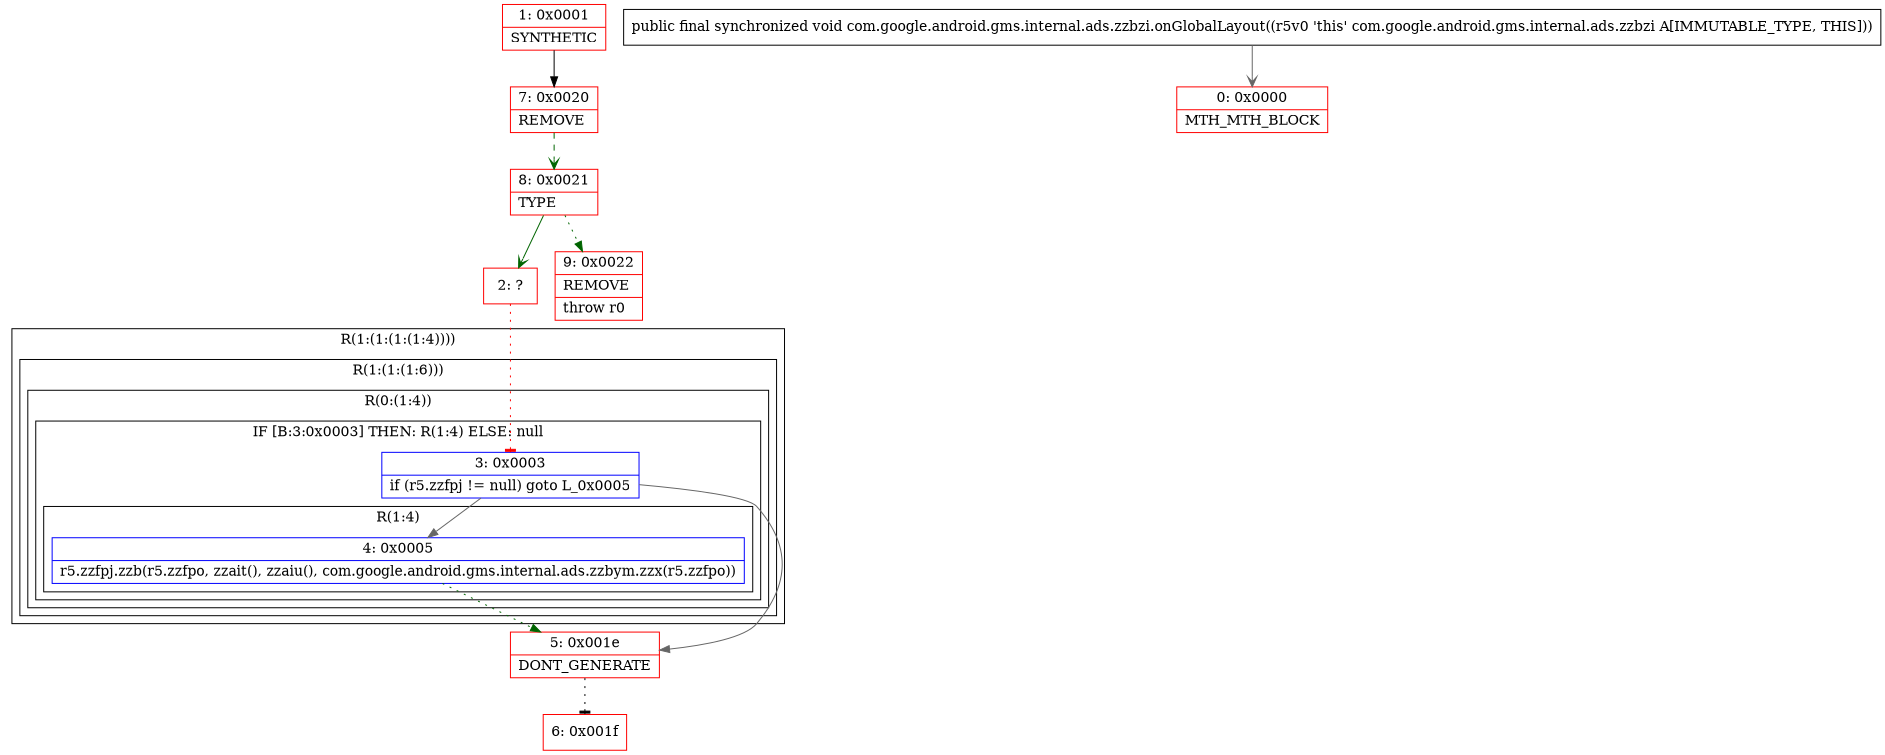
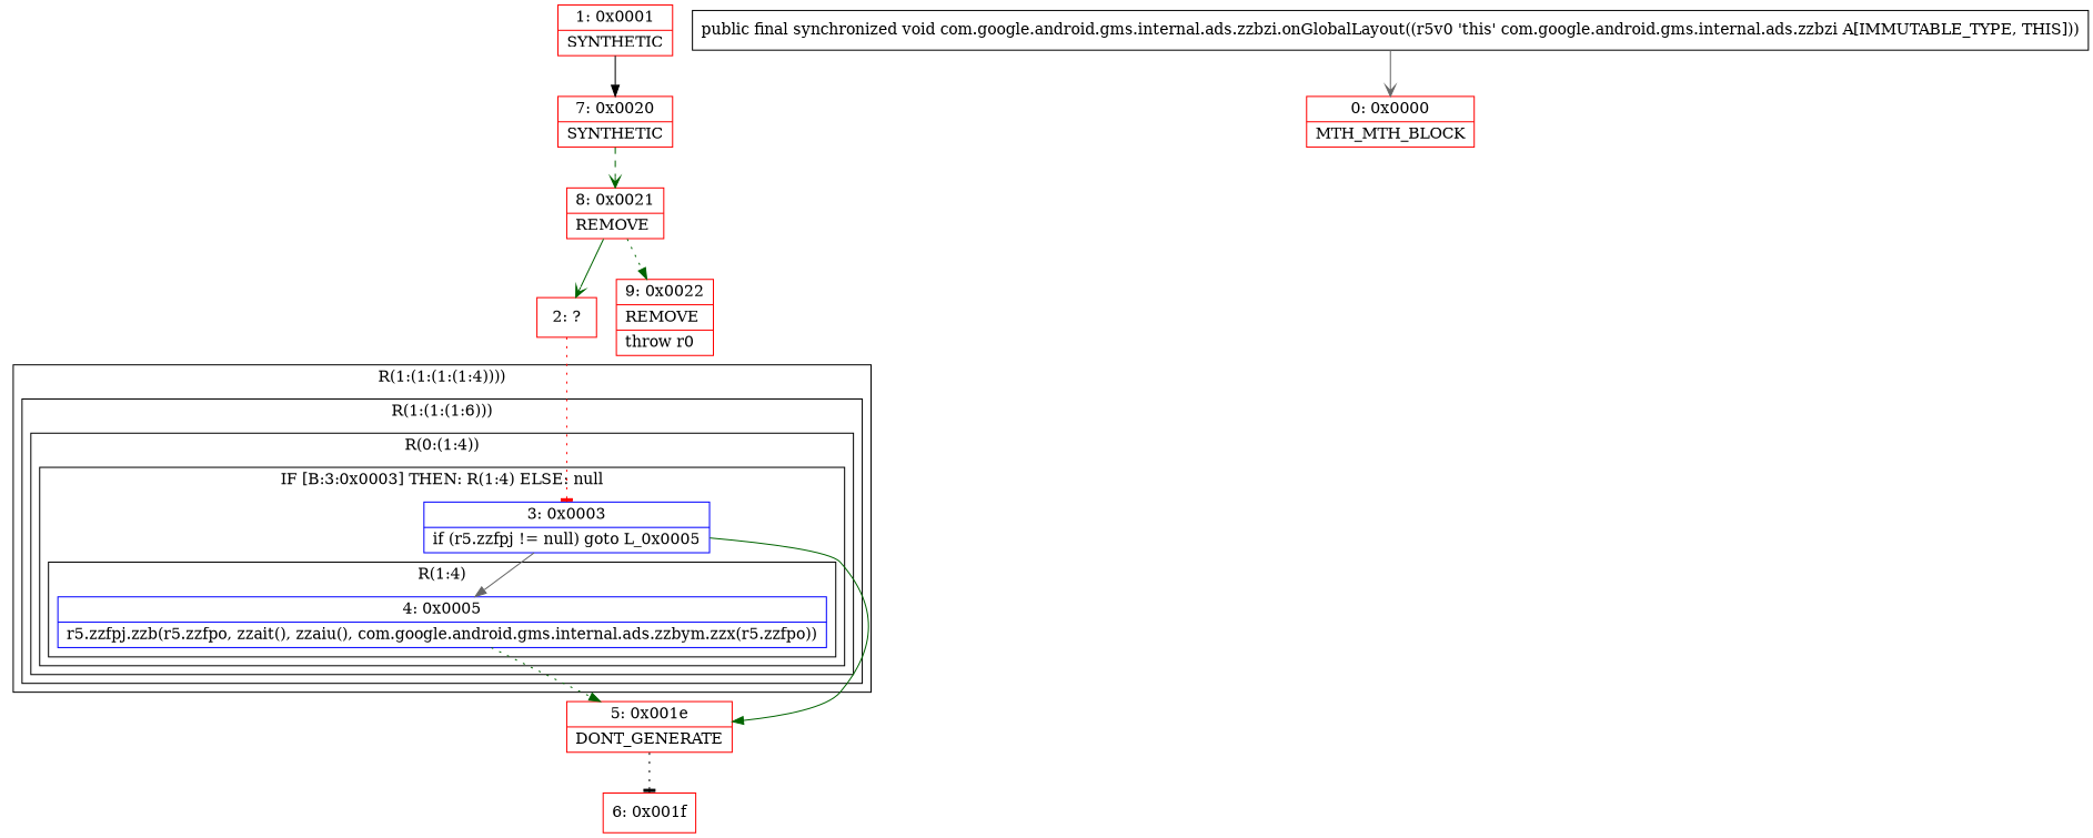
  digraph {
    node [color=red shape=record]
    edge [arrowhead=normal color=darkgreen style=solid]
    n1 [color=blue label="{4\:\ 0x0005|r5.zzfpj.zzb(r5.zzfpo, zzait(), zzaiu(), com.google.android.gms.internal.ads.zzbym.zzx(r5.zzfpo))\l}"]
    n2 [color=blue label="{3\:\ 0x0003|if (r5.zzfpj != null) goto L_0x0005\l}"]
    n3 [label="{5\:\ 0x001e|DONT_GENERATE\l}"]
    n4 [label="{6\:\ 0x001f}"]
    n5 [label="{0\:\ 0x0000|MTH_MTH_BLOCK\l}"]
    n6 [label="{1\:\ 0x0001|SYNTHETIC\l}"]
-   n7 [label="{7\:\ 0x0020|REMOVE\l}"]
+   n7 [label="{7\:\ 0x0020|SYNTHETIC\l}"]
    n8 [label="{2\:\ ?}"]
-   n9 [label="{8\:\ 0x0021|TYPE\l}"]
+   n9 [label="{8\:\ 0x0021|REMOVE\l}"]
    n10 [label="{9\:\ 0x0022|REMOVE\l|throw r0\l}"]
    n11 [label="{public final synchronized void com.google.android.gms.internal.ads.zzbzi.onGlobalLayout((r5v0 'this' com.google.android.gms.internal.ads.zzbzi A[IMMUTABLE_TYPE, THIS])) }" color=""]
    subgraph cluster_1 {
      label="R(1:(1:(1:(1:4))))"
      subgraph cluster_2 {
        label="R(1:(1:(1:6)))"
        subgraph cluster_3 {
          label="R(0:(1:4))"
          subgraph cluster_4 {
            label="IF [B:3:0x0003] THEN: R(1:4) ELSE: null"
            n2
            subgraph cluster_5 {
              label="R(1:4)"
              n1
            }
          }
        }
      }
    }
    n1 -> n3 [style=dotted]
    n2 -> n1 [color=gray40]
-   n2 -> n3 [color=gray40]
+   n2 -> n3
    n3 -> n4 [arrowhead=tee color=black style=dotted]
    n6 -> n7 [color=black]
    n7 -> n9 [arrowhead=vee style=dashed]
    n8 -> n2 [arrowhead=tee color=red style=dotted]
    n9 -> n8 [arrowhead=vee]
    n9 -> n10 [style=dotted]
    n11 -> n5 [arrowhead=vee color=gray40]
  }
